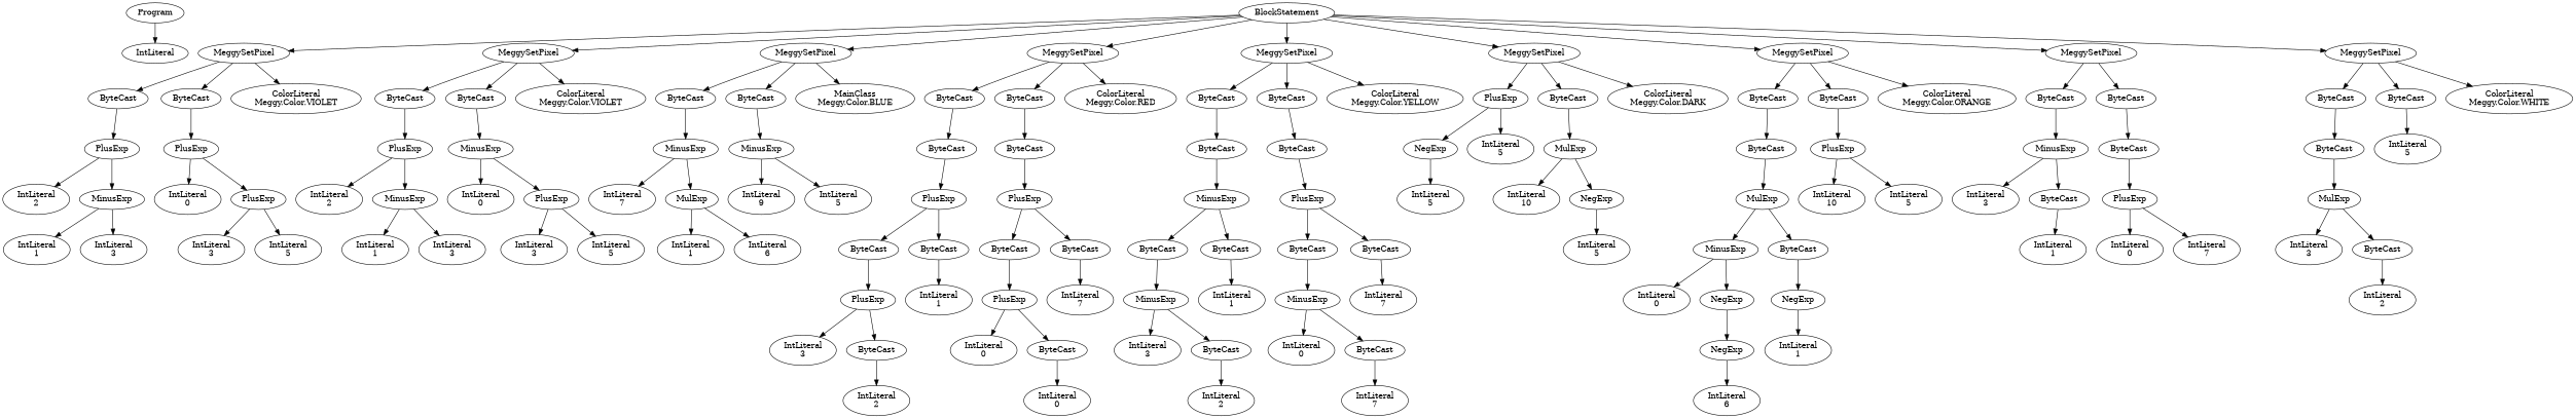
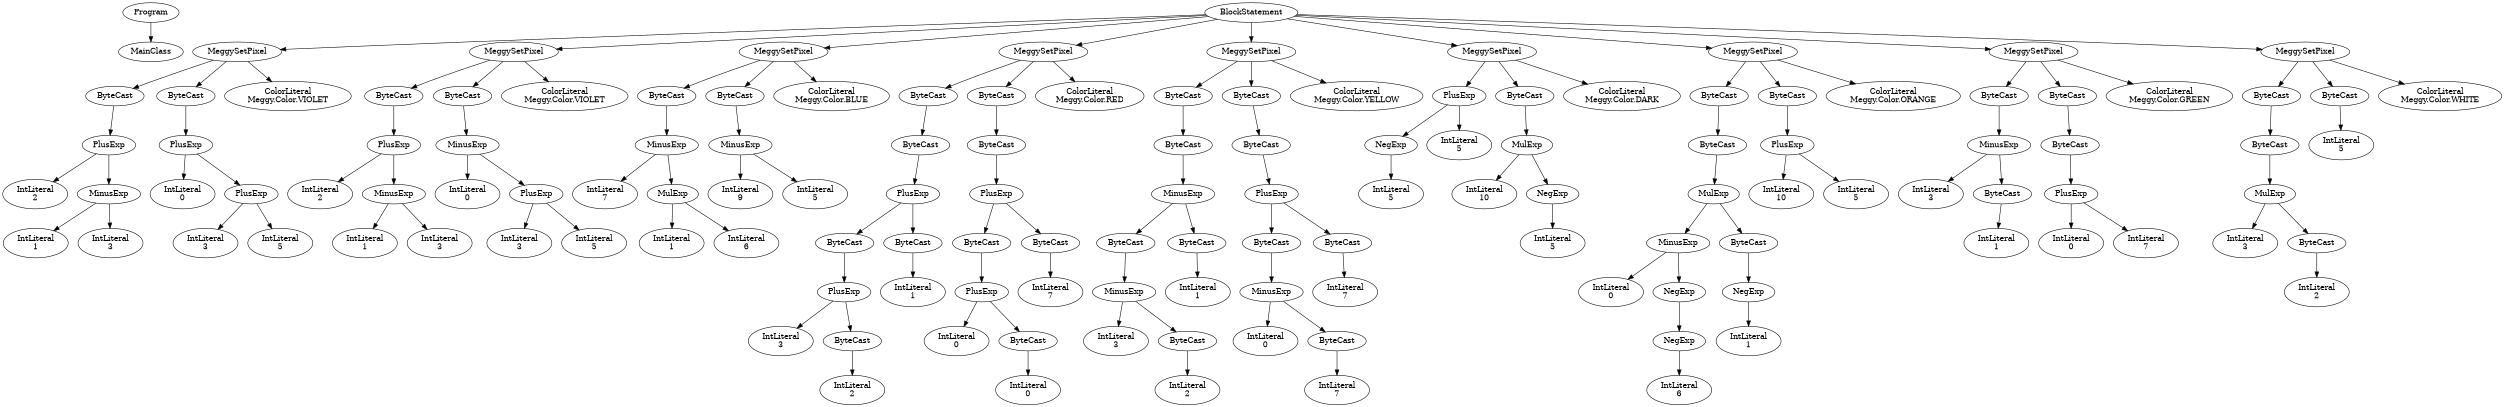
  digraph {
    n1 [label=Program]
-   n2 [label=IntLiteral]
+   n2 [label=MainClass]
    n3 [label=BlockStatement]
    n4 [label=MeggySetPixel]
    n5 [label=MeggySetPixel]
    n6 [label=MeggySetPixel]
    n7 [label=MeggySetPixel]
    n8 [label=MeggySetPixel]
    n9 [label=MeggySetPixel]
    n10 [label=MeggySetPixel]
    n11 [label=MeggySetPixel]
    n12 [label=MeggySetPixel]
    n13 [label=ByteCast]
    n14 [label=ByteCast]
    n15 [label="ColorLiteral\nMeggy.Color.VIOLET"]
    n16 [label=ByteCast]
    n17 [label=ByteCast]
    n18 [label="ColorLiteral\nMeggy.Color.VIOLET"]
    n19 [label=ByteCast]
    n20 [label=ByteCast]
-   n21 [label="MainClass\nMeggy.Color.BLUE"]
+   n21 [label="ColorLiteral\nMeggy.Color.BLUE"]
    n22 [label=ByteCast]
    n23 [label=ByteCast]
    n24 [label="ColorLiteral\nMeggy.Color.RED"]
    n25 [label=ByteCast]
    n26 [label=ByteCast]
    n27 [label="ColorLiteral\nMeggy.Color.YELLOW"]
    n28 [label=PlusExp]
    n29 [label=ByteCast]
    n30 [label="ColorLiteral\nMeggy.Color.DARK"]
    n31 [label=ByteCast]
    n32 [label=ByteCast]
    n33 [label="ColorLiteral\nMeggy.Color.ORANGE"]
    n34 [label=ByteCast]
    n35 [label=ByteCast]
+   n36 [label="ColorLiteral\nMeggy.Color.GREEN"]
    n37 [label=ByteCast]
    n38 [label=ByteCast]
    n39 [label="ColorLiteral\nMeggy.Color.WHITE"]
    n40 [label=PlusExp]
    n41 [label=PlusExp]
    n42 [label="IntLiteral\n2"]
    n43 [label=MinusExp]
    n44 [label="IntLiteral\n1"]
    n45 [label="IntLiteral\n3"]
    n46 [label="IntLiteral\n0"]
    n47 [label=PlusExp]
    n48 [label="IntLiteral\n3"]
    n49 [label="IntLiteral\n5"]
    n50 [label=PlusExp]
    n51 [label=MinusExp]
    n52 [label="IntLiteral\n2"]
    n53 [label=MinusExp]
    n54 [label="IntLiteral\n1"]
    n55 [label="IntLiteral\n3"]
    n56 [label="IntLiteral\n0"]
    n57 [label=PlusExp]
    n58 [label="IntLiteral\n3"]
    n59 [label="IntLiteral\n5"]
    n60 [label=MinusExp]
    n61 [label=MinusExp]
    n62 [label="IntLiteral\n7"]
    n63 [label=MulExp]
    n64 [label="IntLiteral\n1"]
    n65 [label="IntLiteral\n6"]
    n66 [label="IntLiteral\n9"]
    n67 [label="IntLiteral\n5"]
    n68 [label=ByteCast]
    n69 [label=ByteCast]
    n70 [label=PlusExp]
    n71 [label=ByteCast]
    n72 [label=ByteCast]
    n73 [label=PlusExp]
    n74 [label="IntLiteral\n1"]
    n75 [label="IntLiteral\n3"]
    n76 [label=ByteCast]
    n77 [label="IntLiteral\n2"]
    n78 [label=PlusExp]
    n79 [label=ByteCast]
    n80 [label=ByteCast]
    n81 [label=PlusExp]
    n82 [label="IntLiteral\n7"]
    n83 [label="IntLiteral\n0"]
    n84 [label=ByteCast]
    n85 [label="IntLiteral\n0"]
    n86 [label=ByteCast]
    n87 [label=ByteCast]
    n88 [label=MinusExp]
    n89 [label=ByteCast]
    n90 [label=ByteCast]
    n91 [label=MinusExp]
    n92 [label="IntLiteral\n1"]
    n93 [label="IntLiteral\n3"]
    n94 [label=ByteCast]
    n95 [label="IntLiteral\n2"]
    n96 [label=PlusExp]
    n97 [label=ByteCast]
    n98 [label=ByteCast]
    n99 [label=MinusExp]
    n100 [label="IntLiteral\n7"]
    n101 [label="IntLiteral\n0"]
    n102 [label=ByteCast]
    n103 [label="IntLiteral\n7"]
    n104 [label=NegExp]
    n105 [label="IntLiteral\n5"]
    n106 [label=MulExp]
    n107 [label="IntLiteral\n5"]
    n108 [label="IntLiteral\n10"]
    n109 [label=NegExp]
    n110 [label="IntLiteral\n5"]
    n111 [label=ByteCast]
    n112 [label=PlusExp]
    n113 [label=MulExp]
    n114 [label=MinusExp]
    n115 [label=ByteCast]
    n116 [label="IntLiteral\n0"]
    n117 [label=NegExp]
    n118 [label=NegExp]
    n119 [label=NegExp]
    n120 [label="IntLiteral\n6"]
    n121 [label="IntLiteral\n1"]
    n122 [label="IntLiteral\n10"]
    n123 [label="IntLiteral\n5"]
    n124 [label=MinusExp]
    n125 [label=ByteCast]
    n126 [label="IntLiteral\n3"]
    n127 [label=ByteCast]
    n128 [label="IntLiteral\n1"]
    n129 [label=PlusExp]
    n130 [label="IntLiteral\n0"]
    n131 [label="IntLiteral\n7"]
    n132 [label=ByteCast]
    n133 [label="IntLiteral\n5"]
    n134 [label=MulExp]
    n135 [label="IntLiteral\n3"]
    n136 [label=ByteCast]
    n137 [label="IntLiteral\n2"]
    n1 -> n2
    n3 -> n4
    n3 -> n5
    n3 -> n6
    n3 -> n7
    n3 -> n8
    n3 -> n9
    n3 -> n10
    n3 -> n11
    n3 -> n12
    n4 -> n13
    n4 -> n14
    n4 -> n15
    n5 -> n16
    n5 -> n17
    n5 -> n18
    n6 -> n19
    n6 -> n20
    n6 -> n21
    n7 -> n22
    n7 -> n23
    n7 -> n24
    n8 -> n25
    n8 -> n26
    n8 -> n27
    n9 -> n28
    n9 -> n29
    n9 -> n30
    n10 -> n31
    n10 -> n32
    n10 -> n33
    n11 -> n34
    n11 -> n35
+   n11 -> n36
    n12 -> n37
    n12 -> n38
    n12 -> n39
    n13 -> n40
    n14 -> n41
    n16 -> n50
    n17 -> n51
    n19 -> n60
    n20 -> n61
    n22 -> n68
    n23 -> n69
    n25 -> n86
    n26 -> n87
    n28 -> n104
    n28 -> n105
    n29 -> n106
    n31 -> n111
    n32 -> n112
    n34 -> n124
    n35 -> n125
    n37 -> n132
    n38 -> n133
    n40 -> n42
    n40 -> n43
    n41 -> n46
    n41 -> n47
    n43 -> n44
    n43 -> n45
    n47 -> n48
    n47 -> n49
    n50 -> n52
    n50 -> n53
    n51 -> n56
    n51 -> n57
    n53 -> n54
    n53 -> n55
    n57 -> n58
    n57 -> n59
    n60 -> n62
    n60 -> n63
    n61 -> n66
    n61 -> n67
    n63 -> n64
    n63 -> n65
    n68 -> n70
    n69 -> n78
    n70 -> n71
    n70 -> n72
    n71 -> n73
    n72 -> n74
    n73 -> n75
    n73 -> n76
    n76 -> n77
    n78 -> n79
    n78 -> n80
    n79 -> n81
    n80 -> n82
    n81 -> n83
    n81 -> n84
    n84 -> n85
    n86 -> n88
    n87 -> n96
    n88 -> n89
    n88 -> n90
    n89 -> n91
    n90 -> n92
    n91 -> n93
    n91 -> n94
    n94 -> n95
    n96 -> n97
    n96 -> n98
    n97 -> n99
    n98 -> n100
    n99 -> n101
    n99 -> n102
    n102 -> n103
    n104 -> n107
    n106 -> n108
    n106 -> n109
    n109 -> n110
    n111 -> n113
    n112 -> n122
    n112 -> n123
    n113 -> n114
    n113 -> n115
    n114 -> n116
    n114 -> n117
    n115 -> n118
    n117 -> n119
    n118 -> n121
    n119 -> n120
    n124 -> n126
    n124 -> n127
    n125 -> n129
    n127 -> n128
    n129 -> n130
    n129 -> n131
    n132 -> n134
    n134 -> n135
    n134 -> n136
    n136 -> n137
  }
